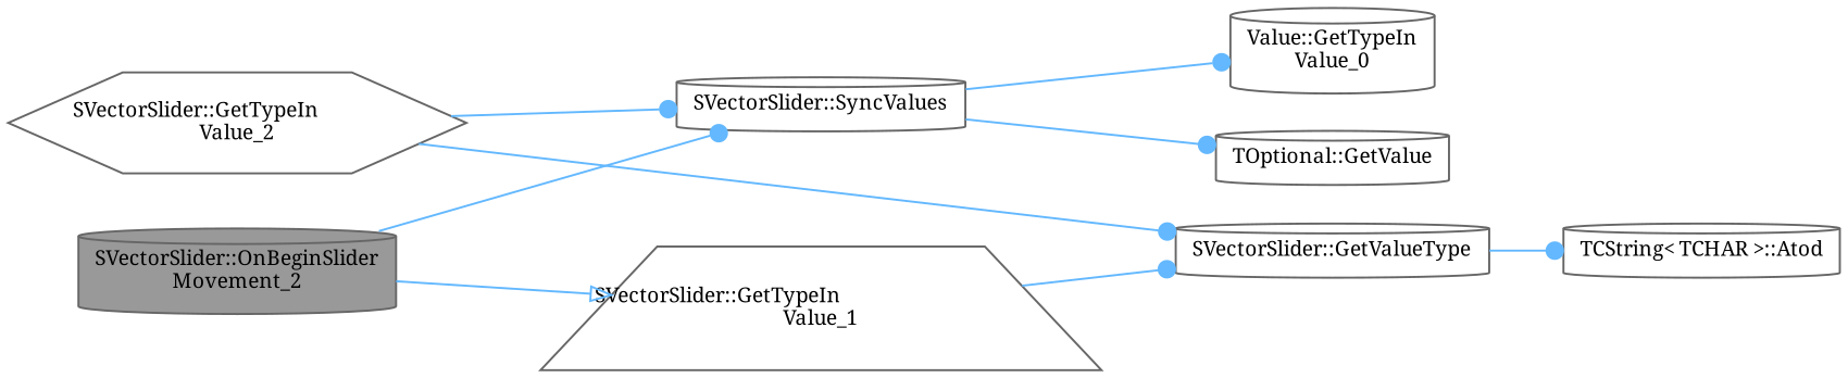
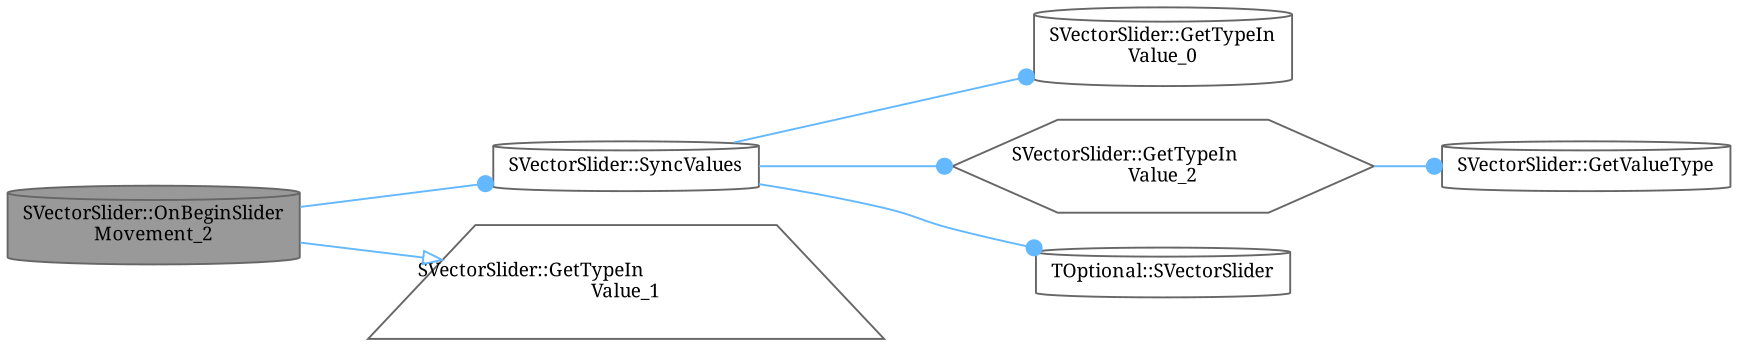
  digraph {
    fontname="Noto Serif"
    rankdir=LR
    node [color=grey40 fillcolor=white fontname="Noto Serif" fontsize=10 shape=cylinder style=filled]
    edge [arrowhead=dot color=steelblue1 fontname="Noto Serif" fontsize=10 labelfontname=Helvetica labelfontsize=10 style=solid]
    n1 [color=gray40 fillcolor=grey60 fontcolor=black height=0.2 label="SVectorSlider::OnBeginSlider\lMovement_2" width=0.4]
    n2 [height=0.2 label="SVectorSlider::SyncValues" width=0.4]
    n3 [height=0.2 label="SVectorSlider::GetTypeIn\lValue_1" shape=trapezium width=0.4]
-   n4 [height=0.2 label="Value::GetTypeIn\lValue_0" width=0.4]
+   n4 [height=0.2 label="SVectorSlider::GetTypeIn\lValue_0" width=0.4]
    n5 [height=0.2 label="SVectorSlider::GetTypeIn\lValue_2" shape=hexagon width=0.4]
-   n6 [height=0.2 label="TOptional::GetValue" width=0.4]
+   n6 [height=0.2 label="TOptional::SVectorSlider" width=0.4]
    n7 [height=0.2 label="SVectorSlider::GetValueType" width=0.4]
-   n8 [height=0.2 label="TCString\< TCHAR \>::Atod" width=0.4]
    n1 -> n2
    n1 -> n3 [arrowhead=onormal]
    n2 -> n4
-   n5 -> n2
+   n2 -> n5
    n2 -> n6
-   n3 -> n7
    n5 -> n7
-   n7 -> n8
  }
